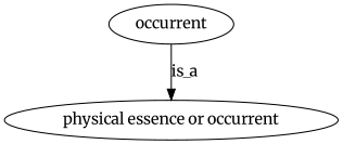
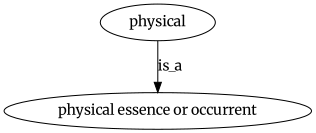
  digraph {
    fontname=Merriweather
    node [fontname=Merriweather]
-   n1 [height=0.5 label=occurrent width=1.5707]
+   n1 [height=0.5 label=physical width=1.5707]
    "physical essence or occurrent" [height=0.5 width=4.1885]
    n1 -> "physical essence or occurrent" [label=is_a style=solid fontname=Merriweather]
  }
